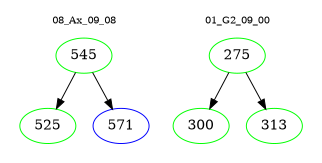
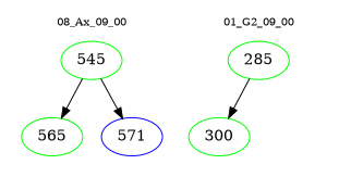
  digraph {
    node [color=green]
    edge [color=black]
    n1 [label=545]
-   n2 [label=525]
+   n2 [label=565]
    n3 [color=blue label=571]
-   n4 [label=275]
+   n4 [label=285]
    n5 [label=300]
-   n6 [label=313]
    subgraph cluster_1 {
      color=white
      fontsize=10
-     label="08_Ax_09_08"
+     label="08_Ax_09_00"
      n1
      n2
      n3
    }
    subgraph cluster_2 {
      color=white
      fontsize=10
      label="01_G2_09_00"
      n4
      n5
-     n6
    }
    n1 -> n2
    n1 -> n3
    n4 -> n5
-   n4 -> n6
  }
